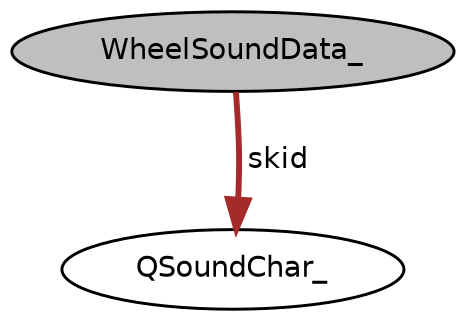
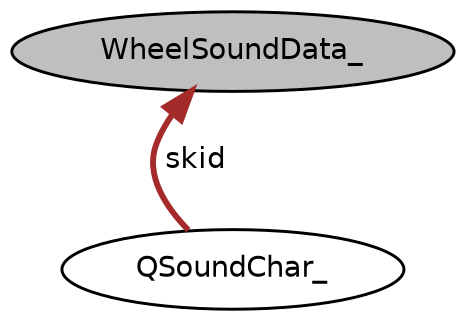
  digraph {
    node [color=black fontname=Helvetica fontsize=10 shape=ellipse style=filled]
    n1 [fillcolor=grey75 fontcolor=black height=0.2 label=WheelSoundData_ width=0.4]
    n2 [fillcolor=white height=0.2 label=QSoundChar_ width=0.4]
-   n2 -> n1 [color=brown dir=back fontname=Helvetica fontsize=10 label=" skid" labelfontname=Helvetica labelfontsize=10 style=bold]
+   n1 -> n2 [color=brown dir=back fontname=Helvetica fontsize=10 label=" skid" labelfontname=Helvetica labelfontsize=10 style=bold]
  }
